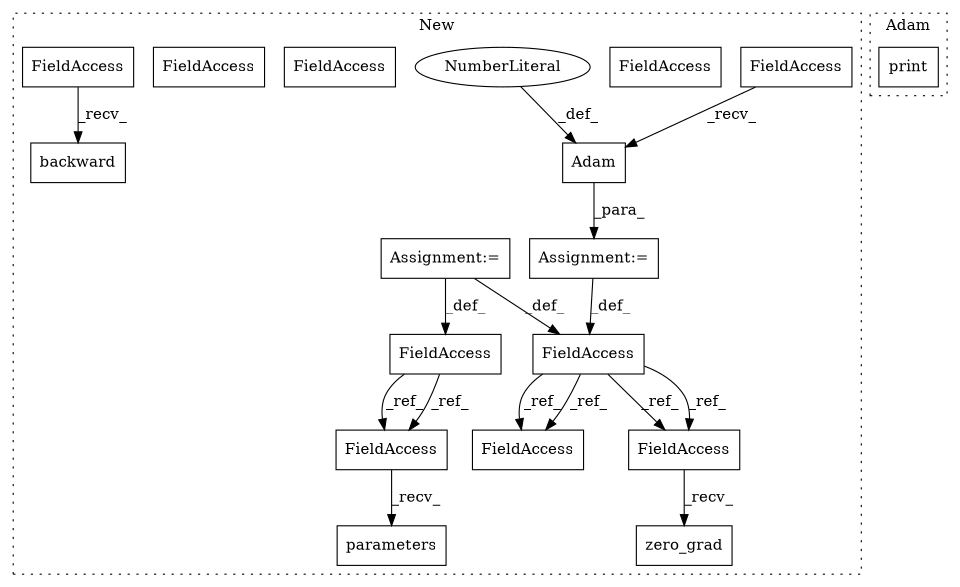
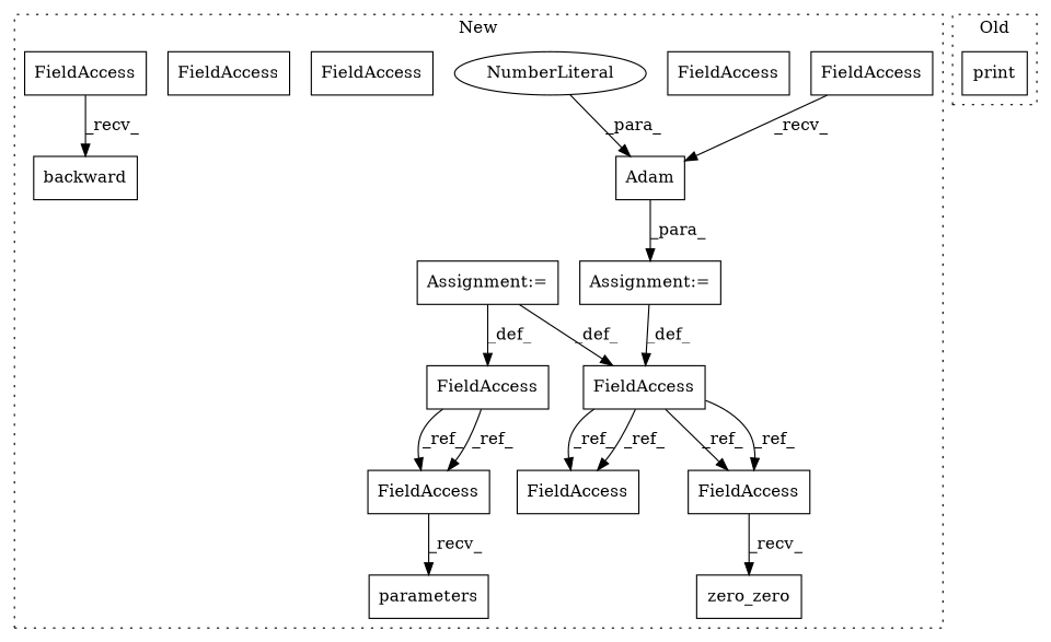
  digraph {
    node [a=22 l=9 s=4018 shape=box]
    n1 [a=32 l="5,1" label=Adam s="4013,4039"]
    n2 [a=7 l=1 label="Assignment:=" s=4000]
    n3 [l=11 label=FieldAccess s=4001]
    n4 [a=32 l=12 label=parameters s=4022]
    n5 [l=3 label=FieldAccess s=3854]
    n6 [label=FieldAccess s=3991]
    n7 [l=3 label=FieldAccess]
    n8 [a=34 l=4 label=NumberLiteral s=4035 shape=ellipse]
    n9 [a=7 l=1 label="Assignment:=" s=3857]
    n10 [label=FieldAccess s=4351]
-   n11 [a=32 l=11 label=zero_grad s=4361]
+   n11 [a=32 l=11 label=zero_zero s=4361]
    n12 [label=FieldAccess s=4403]
    n13 [a=32 l=10 label=backward s=4385]
    n14 [label=FieldAccess s=4403]
    n15 [label=FieldAccess s=4351]
    n16 [l=3 label=FieldAccess]
    n17 [l=4 label=FieldAccess s=4380]
    n18 [a=32 l="6,1" label=print s="1882,1938"]
    subgraph cluster_1 {
      label=New
      style=dotted
      n1
      n2
      n3
      n4
      n5
      n6
      n7
      n8
      n9
      n10
      n11
      n12
      n13
      n14
      n15
      n16
      n17
    }
    subgraph cluster_2 {
-     label=Adam
+     label=Old
      style=dotted
      n18
    }
    n1 -> n2 [label=_para_]
    n2 -> n6 [label=_def_]
    n3 -> n1 [label=_recv_]
    n5 -> n16 [label=_ref_]
    n5 -> n16 [label=_ref_]
    n6 -> n14 [label=_ref_]
    n6 -> n14 [label=_ref_]
    n6 -> n15 [label=_ref_]
    n6 -> n15 [label=_ref_]
-   n8 -> n1 [label=_def_]
+   n8 -> n1 [label=_para_]
    n9 -> n5 [label=_def_]
    n9 -> n6 [label=_def_]
    n15 -> n11 [label=_recv_]
    n16 -> n4 [label=_recv_]
    n17 -> n13 [label=_recv_]
  }
